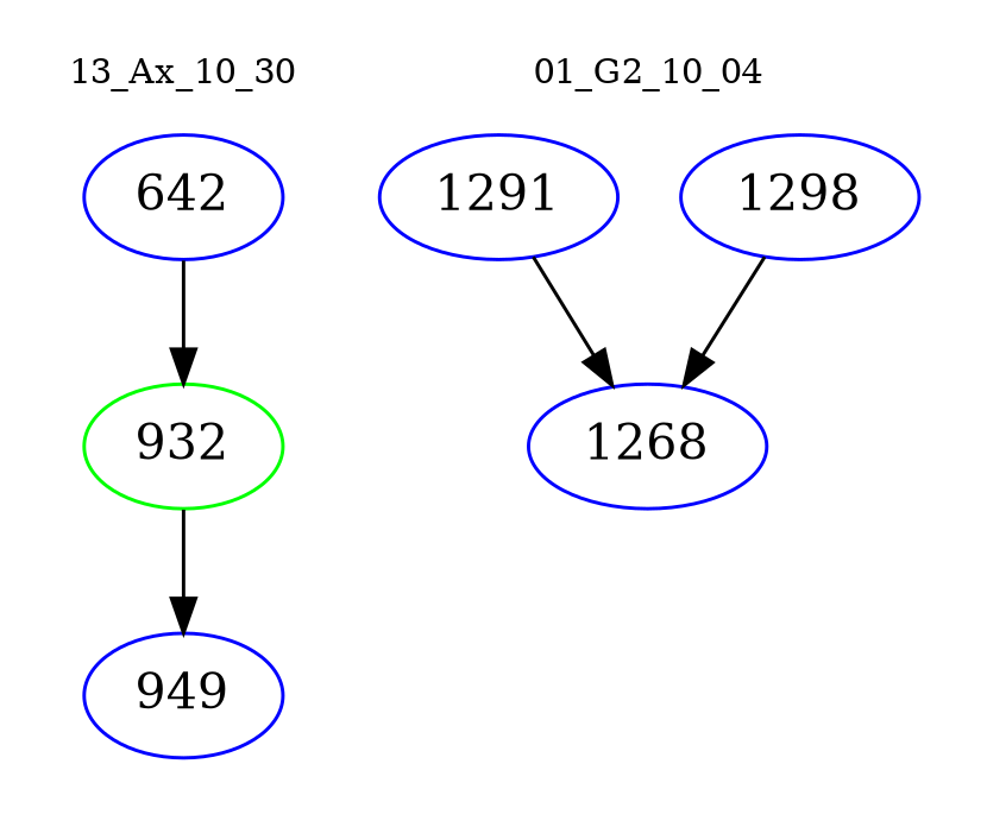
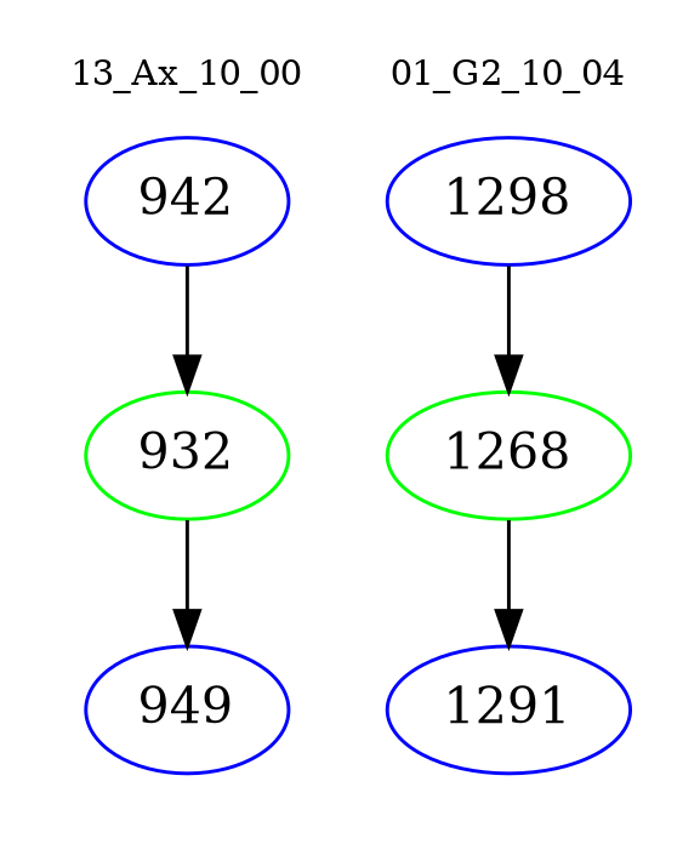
  digraph {
    node [color=blue]
    edge [color=black]
-   n1 [label=642]
+   n1 [label=942]
    n2 [color=green label=932]
    n3 [label=949]
    n4 [label=1298]
-   n5 [label=1268]
+   n5 [color=green label=1268]
    n6 [label=1291]
    subgraph cluster_1 {
      color=white
      fontsize=10
-     label="13_Ax_10_30"
+     label="13_Ax_10_00"
      n1
      n2
      n3
    }
    subgraph cluster_2 {
      color=white
      fontsize=10
      label="01_G2_10_04"
      n4
      n5
      n6
    }
    n1 -> n2
    n2 -> n3
    n4 -> n5
-   n6 -> n5
+   n5 -> n6
  }
